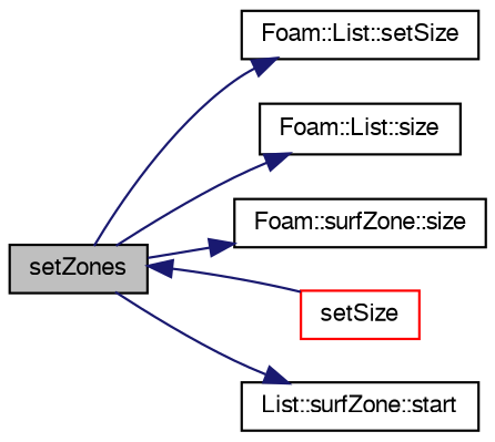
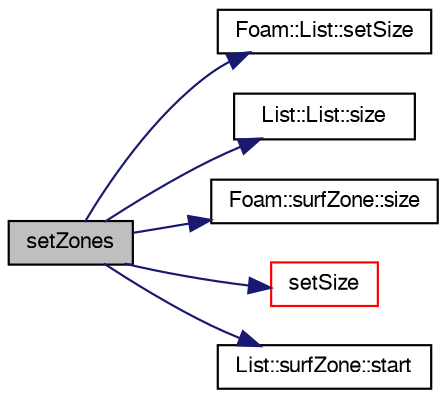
  digraph {
    rankdir=LR
    node [color=black fontname=FreeSans fontsize=10 shape=record]
    edge [color=midnightblue fontname=FreeSans fontsize=10 labelfontname=FreeSans labelfontsize=10 style=solid]
    n1 [fillcolor=grey75 fontcolor=black height=0.2 label=setZones style=filled width=0.4]
    n2 [height=0.2 label="Foam::List::setSize" width=0.4]
-   n3 [height=0.2 label="Foam::List::size" width=0.4]
+   n3 [height=0.2 label="List::List::size" width=0.4]
    n4 [height=0.2 label="Foam::surfZone::size" width=0.4]
    n5 [color=red height=0.2 label=setSize width=0.4]
    n6 [height=0.2 label="List::surfZone::start" width=0.4]
    n1 -> n2
    n1 -> n3
    n1 -> n4
-   n5 -> n1
+   n1 -> n5
    n1 -> n6
  }
